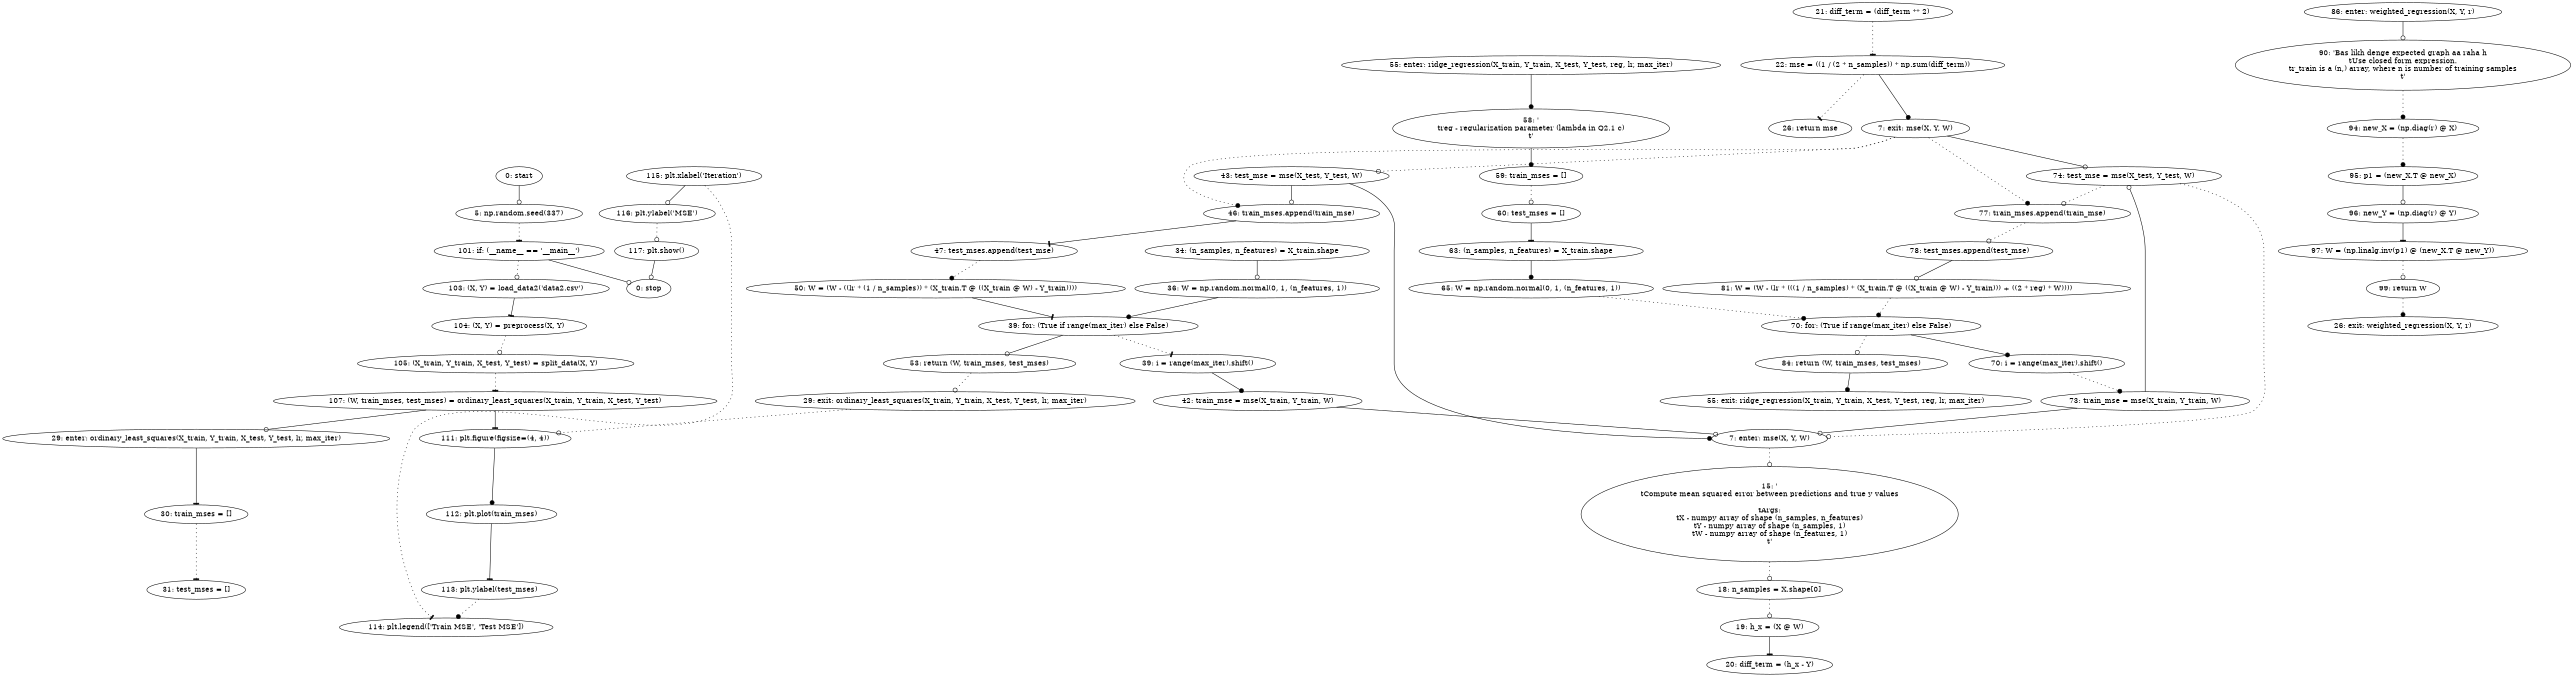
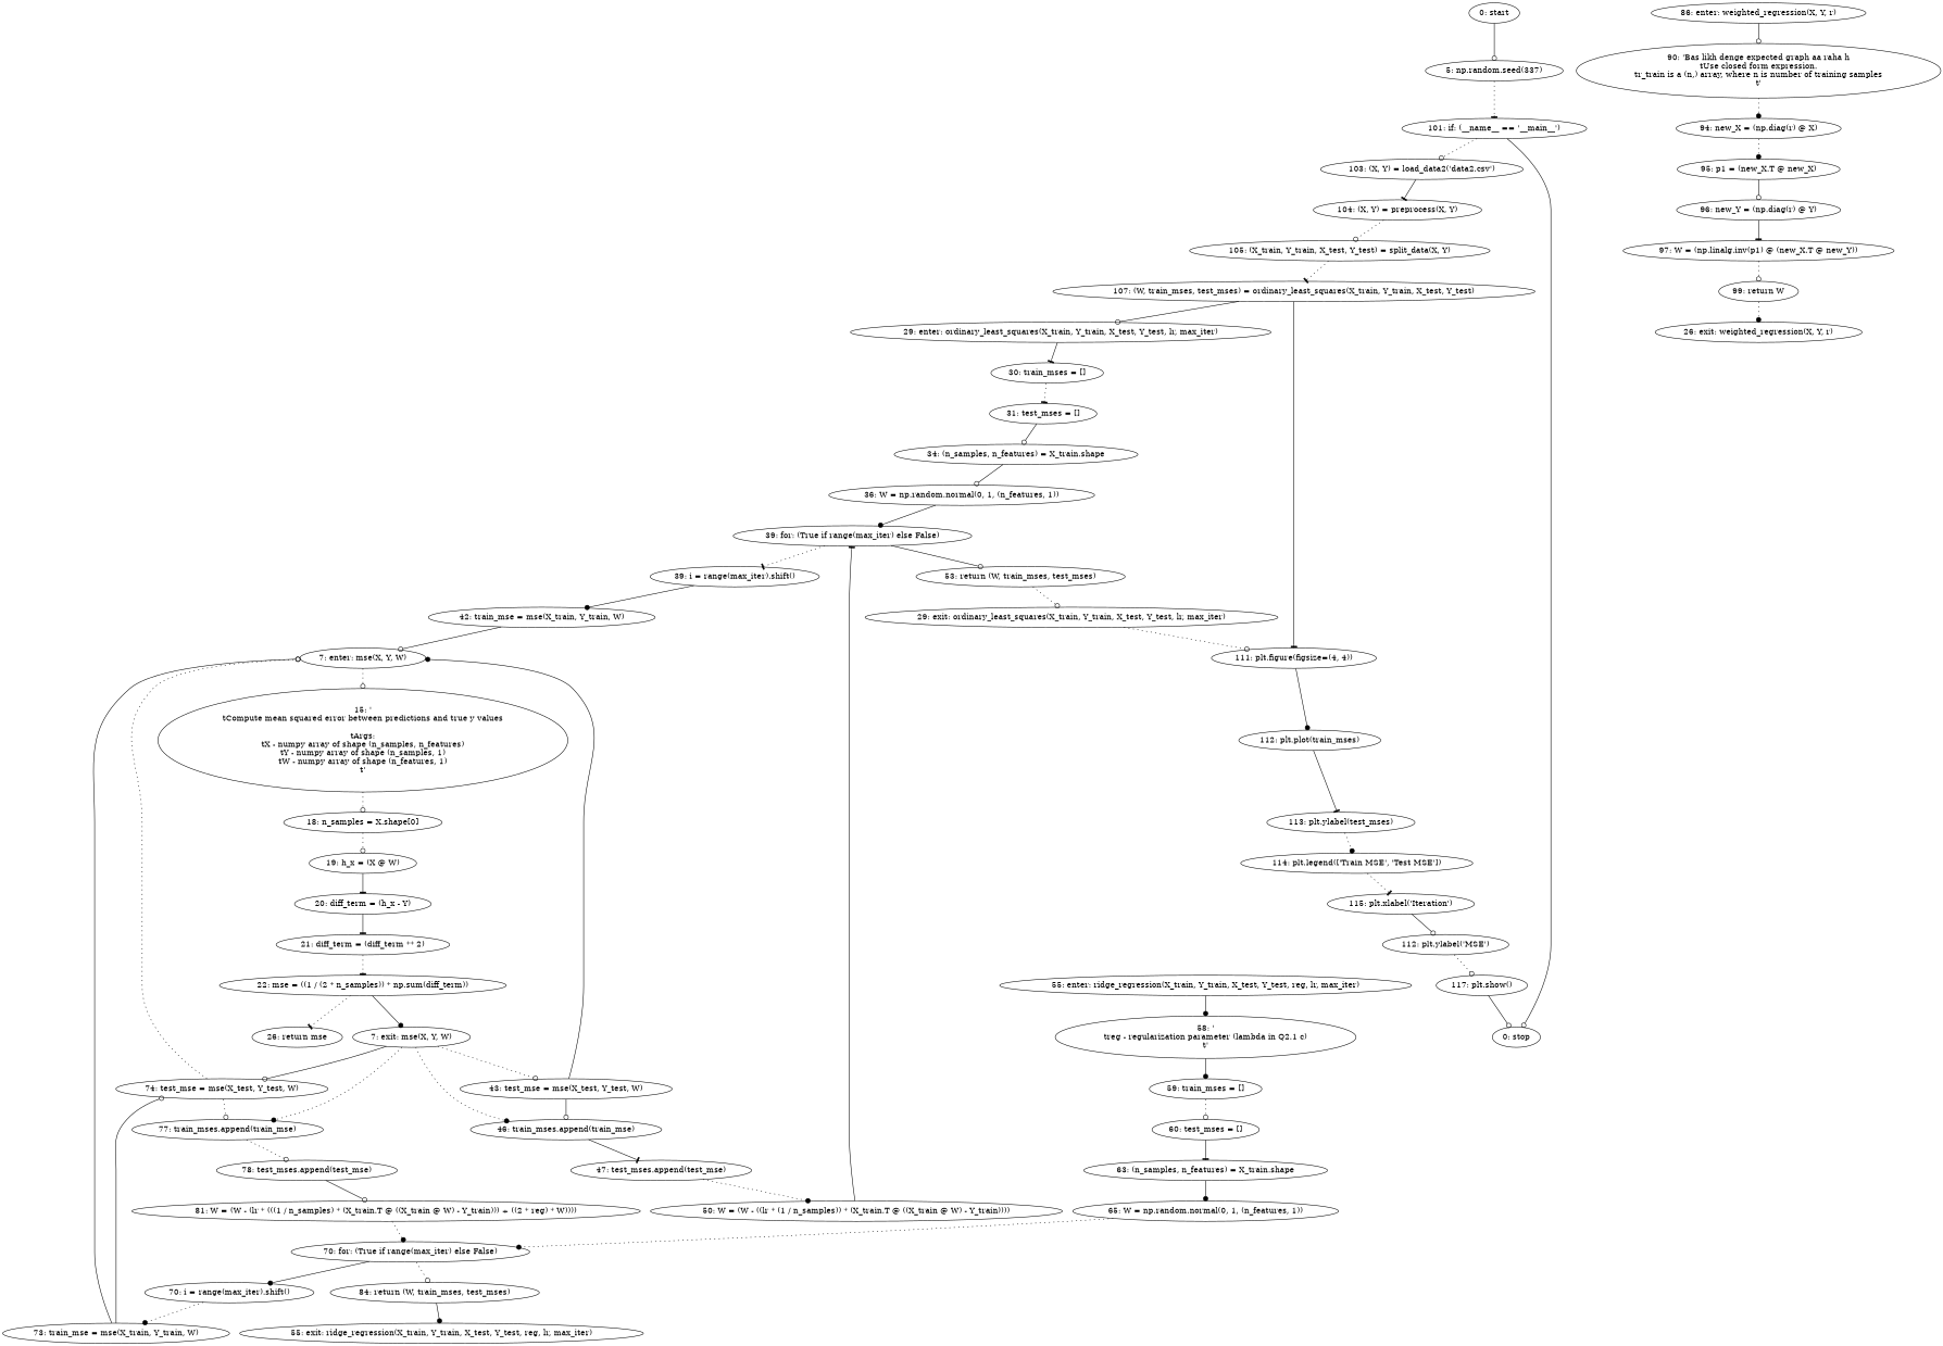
  strict digraph {
    edge [arrowhead=odot style=solid]
    n1 [label="0: start"]
    n2 [label="5: np.random.seed(337)"]
    n3 [label="101: if: (__name__ == '__main__')"]
    n4 [label="103: (X, Y) = load_data2('data2.csv')"]
    n5 [label="0: stop"]
    n6 [label="104: (X, Y) = preprocess(X, Y)"]
    n7 [label="105: (X_train, Y_train, X_test, Y_test) = split_data(X, Y)"]
    n8 [label="7: enter: mse(X, Y, W)"]
    n9 [label="15: '\n\tCompute mean squared error between predictions and true y values\n\n\tArgs:\n\tX - numpy array of shape (n_samples, n_features)\n\tY - numpy array of shape (n_samples, 1)\n\tW - numpy array of shape (n_features, 1)\n\t'"]
    n10 [label="18: n_samples = X.shape[0]"]
    n11 [label="19: h_x = (X @ W)"]
    n12 [label="20: diff_term = (h_x - Y)"]
    n13 [label="42: train_mse = mse(X_train, Y_train, W)"]
    n14 [label="43: test_mse = mse(X_test, Y_test, W)"]
    n15 [label="46: train_mses.append(train_mse)"]
    n16 [label="47: test_mses.append(test_mse)"]
    n17 [label="50: W = (W - ((lr * (1 / n_samples)) * (X_train.T @ ((X_train @ W) - Y_train))))"]
    n18 [label="39: for: (True if range(max_iter) else False)"]
    n19 [label="73: train_mse = mse(X_train, Y_train, W)"]
    n20 [label="74: test_mse = mse(X_test, Y_test, W)"]
    n21 [label="77: train_mses.append(train_mse)"]
    n22 [label="78: test_mses.append(test_mse)"]
    n23 [label="81: W = (W - (lr * (((1 / n_samples) * (X_train.T @ ((X_train @ W) - Y_train))) + ((2 * reg) * W))))"]
    n24 [label="70: for: (True if range(max_iter) else False)"]
    n25 [label="7: exit: mse(X, Y, W)"]
    n26 [label="26: return mse"]
    n27 [label="21: diff_term = (diff_term ** 2)"]
    n28 [label="22: mse = ((1 / (2 * n_samples)) * np.sum(diff_term))"]
    n29 [label="29: enter: ordinary_least_squares(X_train, Y_train, X_test, Y_test, lr, max_iter)"]
    n30 [label="30: train_mses = []"]
    n31 [label="31: test_mses = []"]
    n32 [label="34: (n_samples, n_features) = X_train.shape"]
    n33 [label="36: W = np.random.normal(0, 1, (n_features, 1))"]
    n34 [label="107: (W, train_mses, test_mses) = ordinary_least_squares(X_train, Y_train, X_test, Y_test)"]
    n35 [label="111: plt.figure(figsize=(4, 4))"]
    n36 [label="112: plt.plot(train_mses)"]
    n37 [label="113: plt.ylabel(test_mses)"]
    n38 [label="114: plt.legend(['Train MSE', 'Test MSE'])"]
    n39 [label="29: exit: ordinary_least_squares(X_train, Y_train, X_test, Y_test, lr, max_iter)"]
    n40 [label="53: return (W, train_mses, test_mses)"]
    n41 [label="39: i = range(max_iter).shift()"]
    n42 [label="55: enter: ridge_regression(X_train, Y_train, X_test, Y_test, reg, lr, max_iter)"]
    n43 [label="58: '\n\treg - regularization parameter (lambda in Q2.1 c)\n\t'"]
    n44 [label="59: train_mses = []"]
    n45 [label="60: test_mses = []"]
    n46 [label="63: (n_samples, n_features) = X_train.shape"]
    n47 [label="55: exit: ridge_regression(X_train, Y_train, X_test, Y_test, reg, lr, max_iter)"]
    n48 [label="84: return (W, train_mses, test_mses)"]
    n49 [label="65: W = np.random.normal(0, 1, (n_features, 1))"]
    n50 [label="70: i = range(max_iter).shift()"]
    n51 [label="86: enter: weighted_regression(X, Y, r)"]
    n52 [label="90: 'Bas likh denge expected graph aa raha h\n\tUse closed form expression.\n\tr_train is a (n,) array, where n is number of training samples\n\t'"]
    n53 [label="94: new_X = (np.diag(r) @ X)"]
    n54 [label="95: p1 = (new_X.T @ new_X)"]
    n55 [label="96: new_Y = (np.diag(r) @ Y)"]
    n56 [label="26: exit: weighted_regression(X, Y, r)"]
    n57 [label="99: return W"]
    n58 [label="97: W = (np.linalg.inv(p1) @ (new_X.T @ new_Y))"]
    n59 [label="115: plt.xlabel('Iteration')"]
-   n60 [label="116: plt.ylabel('MSE')"]
+   n60 [label="112: plt.ylabel('MSE')"]
    n61 [label="117: plt.show()"]
    n1 -> n2
    n2 -> n3 [arrowhead=tee style=dotted]
    n3 -> n4 [style=dotted]
    n3 -> n5
    n4 -> n6 [arrowhead=tee]
    n6 -> n7 [style=dotted]
    n7 -> n34 [arrowhead=tee style=dotted]
    n8 -> n9 [style=dotted]
    n9 -> n10 [style=dotted]
    n10 -> n11 [style=dotted]
    n11 -> n12 [arrowhead=tee]
+   n12 -> n27 [arrowhead=tee]
    n13 -> n8
    n14 -> n8 [arrowhead=dot]
    n14 -> n15 [weight=100]
    n15 -> n16 [arrowhead=tee]
    n16 -> n17 [arrowhead=dot style=dotted]
    n17 -> n18 [arrowhead=tee]
    n18 -> n40
    n18 -> n41 [arrowhead=tee style=dotted]
    n19 -> n8
    n19 -> n20 [weight=100]
    n20 -> n8 [style=dotted]
    n20 -> n21 [style=dotted weight=100]
    n21 -> n22 [style=dotted]
    n22 -> n23
    n23 -> n24 [arrowhead=dot style=dotted]
    n24 -> n48 [style=dotted]
    n24 -> n50 [arrowhead=dot]
    n25 -> n14 [style=dotted]
    n25 -> n15 [arrowhead=dot style=dotted]
    n25 -> n20
    n25 -> n21 [arrowhead=dot style=dotted]
    n27 -> n28 [arrowhead=tee style=dotted]
    n28 -> n25 [arrowhead=dot]
    n28 -> n26 [arrowhead=tee style=dotted]
    n29 -> n30 [arrowhead=tee]
    n30 -> n31 [arrowhead=tee style=dotted]
+   n31 -> n32
    n32 -> n33
    n33 -> n18 [arrowhead=dot]
    n34 -> n29
    n34 -> n35 [arrowhead=tee weight=100]
    n35 -> n36 [arrowhead=dot]
    n36 -> n37 [arrowhead=tee]
    n37 -> n38 [arrowhead=dot style=dotted]
-   n59 -> n38 [arrowhead=tee style=dotted]
+   n38 -> n59 [arrowhead=tee style=dotted]
    n39 -> n35 [style=dotted]
    n40 -> n39 [style=dotted]
    n41 -> n13 [arrowhead=dot]
    n42 -> n43 [arrowhead=dot]
    n43 -> n44 [arrowhead=dot]
    n44 -> n45 [style=dotted]
    n45 -> n46 [arrowhead=tee]
    n46 -> n49 [arrowhead=dot]
    n48 -> n47 [arrowhead=dot]
    n49 -> n24 [arrowhead=dot style=dotted]
    n50 -> n19 [arrowhead=dot style=dotted]
    n51 -> n52
    n52 -> n53 [arrowhead=dot style=dotted]
    n53 -> n54 [arrowhead=dot style=dotted]
    n54 -> n55
    n55 -> n58 [arrowhead=tee]
    n57 -> n56 [arrowhead=dot style=dotted]
    n58 -> n57 [style=dotted]
    n59 -> n60
    n60 -> n61 [style=dotted]
    n61 -> n5
  }
